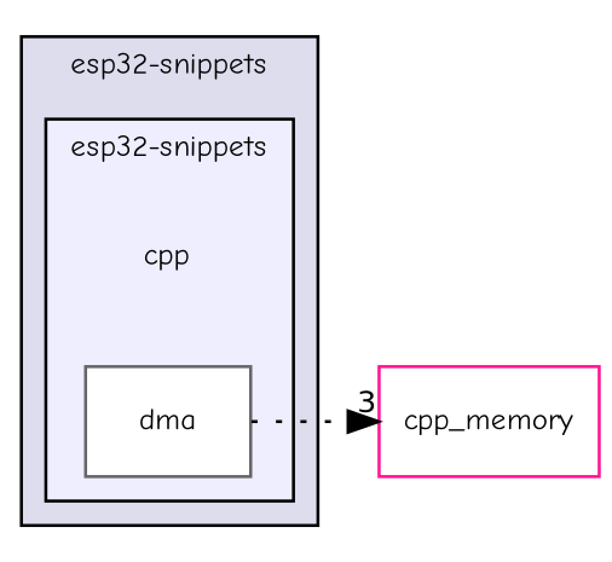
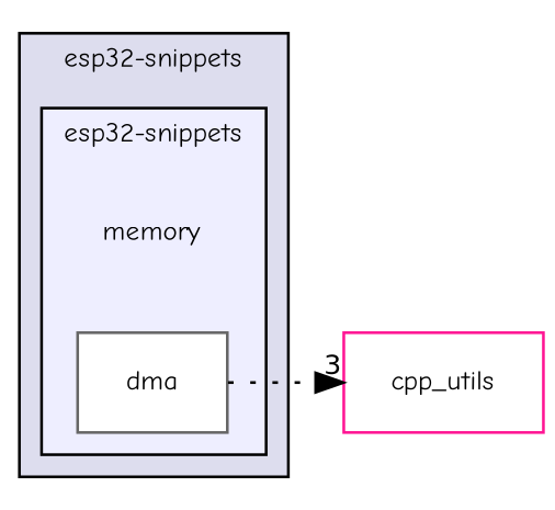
  digraph {
    compound=true
    rankdir=LR
    fontname="Comic Neue"
    node [fontname="Comic Neue" fontsize=10 shape=box fillcolor=white style=filled]
-   n1 [label=cpp shape=plaintext color=brown fillcolor="" style=""]
+   n1 [label=memory shape=plaintext color=brown fillcolor="" style=""]
    n2 [color=gray40 label=dma]
-   n3 [color=deeppink label=cpp_memory]
+   n3 [color=deeppink label=cpp_utils]
    subgraph cluster_1 {
      bgcolor="#ddddee"
      fontsize=10
      label="esp32-snippets"
      pencolor=black
      subgraph cluster_2 {
        bgcolor="#eeeeff"
        fontsize=10
        pencolor=black
        n1
        n2
      }
    }
    n2 -> n3 [headlabel=3 labeldistance=1.5 labelfontname=Helvetica labelfontsize=10 style=dotted fontname="Comic Neue"]
  }
